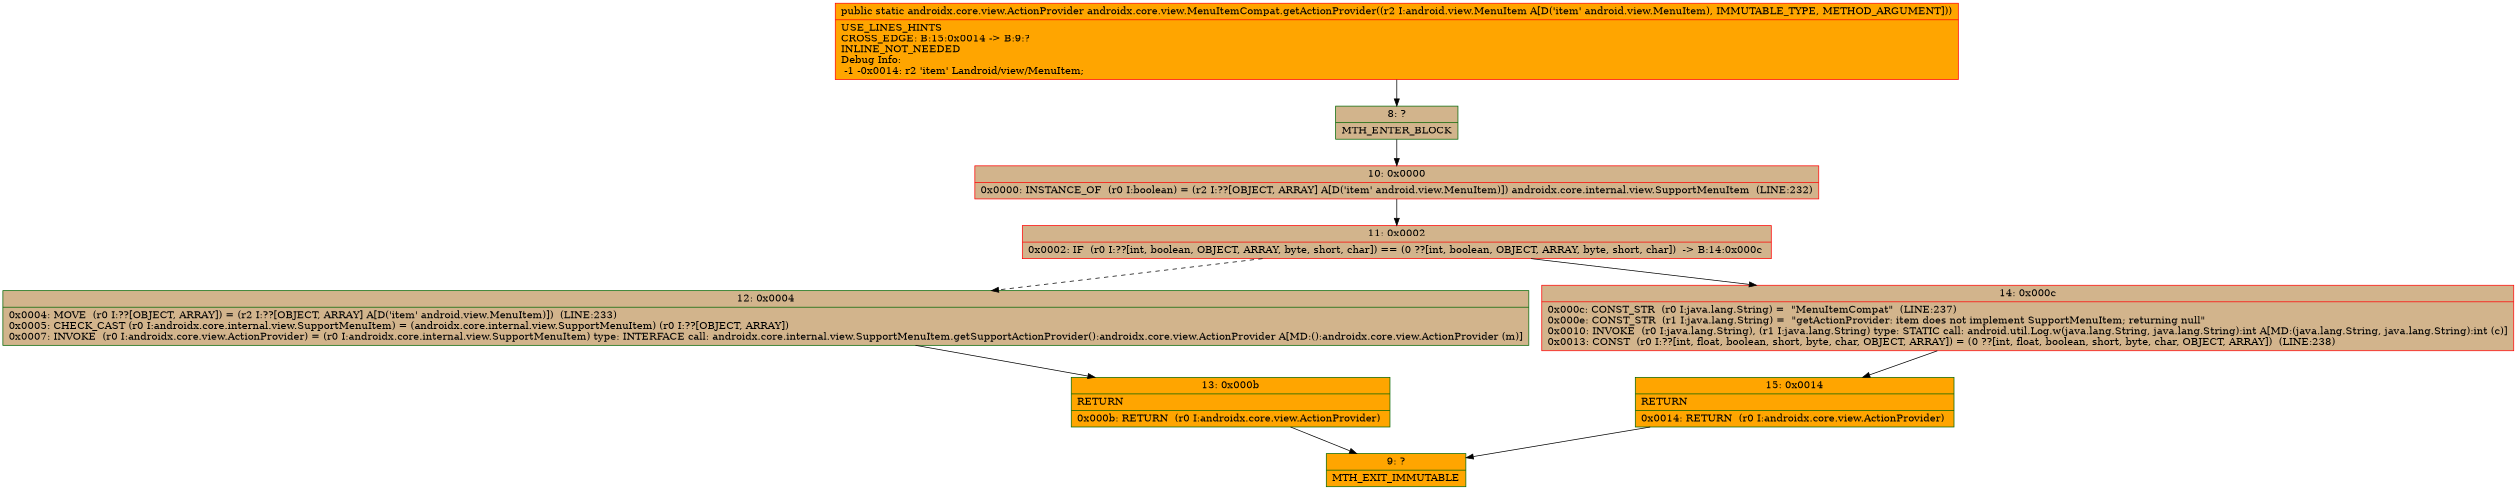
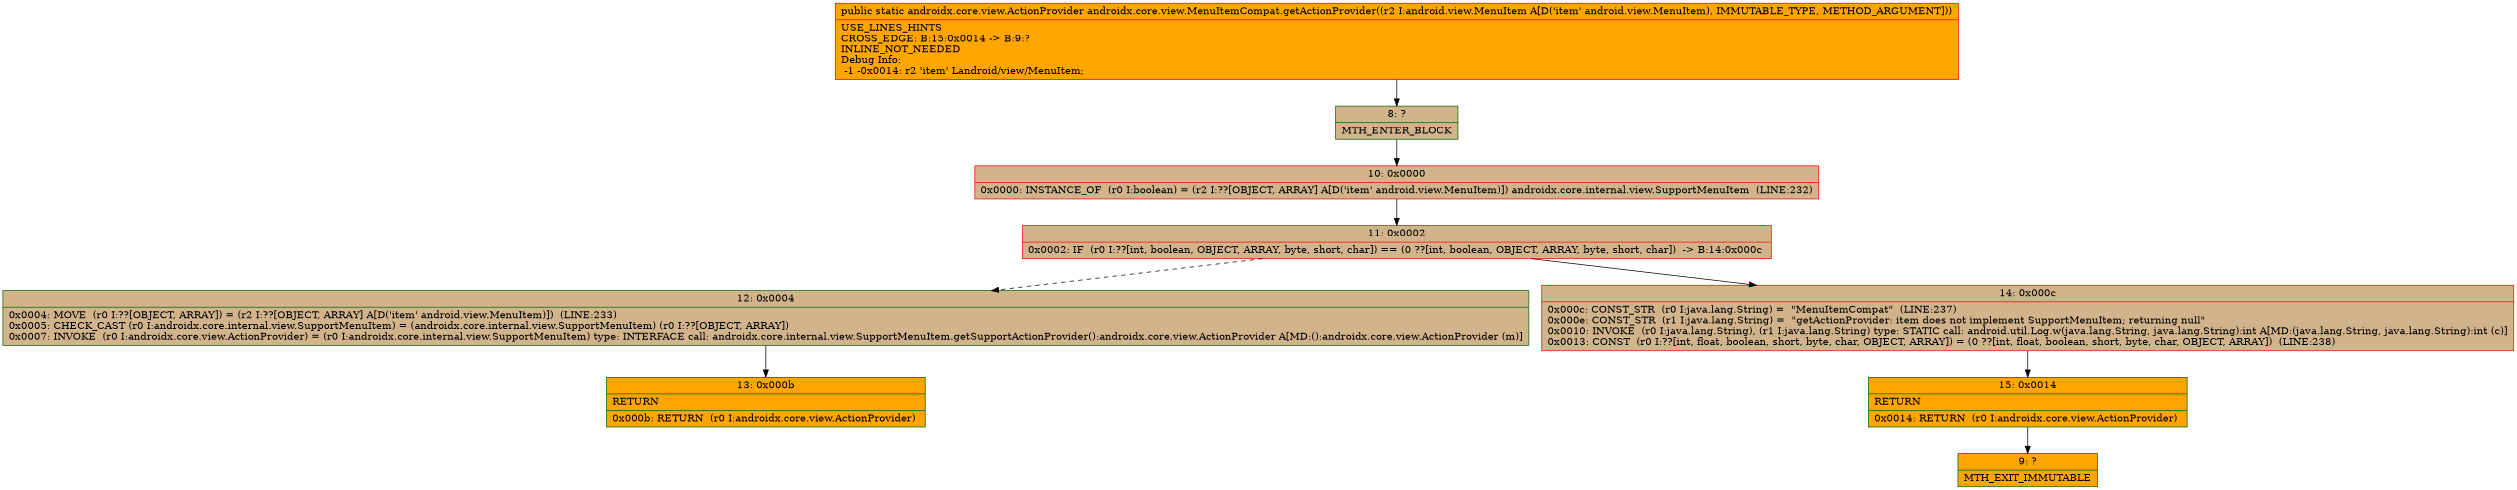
  digraph {
    node [color=darkgreen fillcolor=tan shape=record style=filled]
    n1 [label="{8\:\ ?|MTH_ENTER_BLOCK\l}"]
    n2 [color=red label="{10\:\ 0x0000|0x0000: INSTANCE_OF  (r0 I:boolean) = (r2 I:??[OBJECT, ARRAY] A[D('item' android.view.MenuItem)]) androidx.core.internal.view.SupportMenuItem  (LINE:232)\l}"]
    n3 [color=red label="{11\:\ 0x0002|0x0002: IF  (r0 I:??[int, boolean, OBJECT, ARRAY, byte, short, char]) == (0 ??[int, boolean, OBJECT, ARRAY, byte, short, char])  \-\> B:14:0x000c \l}"]
    n4 [label="{12\:\ 0x0004|0x0004: MOVE  (r0 I:??[OBJECT, ARRAY]) = (r2 I:??[OBJECT, ARRAY] A[D('item' android.view.MenuItem)])  (LINE:233)\l0x0005: CHECK_CAST (r0 I:androidx.core.internal.view.SupportMenuItem) = (androidx.core.internal.view.SupportMenuItem) (r0 I:??[OBJECT, ARRAY]) \l0x0007: INVOKE  (r0 I:androidx.core.view.ActionProvider) = (r0 I:androidx.core.internal.view.SupportMenuItem) type: INTERFACE call: androidx.core.internal.view.SupportMenuItem.getSupportActionProvider():androidx.core.view.ActionProvider A[MD:():androidx.core.view.ActionProvider (m)]\l}"]
    n5 [color=red label="{14\:\ 0x000c|0x000c: CONST_STR  (r0 I:java.lang.String) =  \"MenuItemCompat\"  (LINE:237)\l0x000e: CONST_STR  (r1 I:java.lang.String) =  \"getActionProvider: item does not implement SupportMenuItem; returning null\" \l0x0010: INVOKE  (r0 I:java.lang.String), (r1 I:java.lang.String) type: STATIC call: android.util.Log.w(java.lang.String, java.lang.String):int A[MD:(java.lang.String, java.lang.String):int (c)]\l0x0013: CONST  (r0 I:??[int, float, boolean, short, byte, char, OBJECT, ARRAY]) = (0 ??[int, float, boolean, short, byte, char, OBJECT, ARRAY])  (LINE:238)\l}"]
    n6 [fillcolor=orange label="{13\:\ 0x000b|RETURN\l|0x000b: RETURN  (r0 I:androidx.core.view.ActionProvider) \l}"]
    n7 [fillcolor=orange label="{15\:\ 0x0014|RETURN\l|0x0014: RETURN  (r0 I:androidx.core.view.ActionProvider) \l}"]
    n8 [fillcolor=orange label="{9\:\ ?|MTH_EXIT_IMMUTABLE\l}"]
    n9 [color=red fillcolor=orange label="{public static androidx.core.view.ActionProvider androidx.core.view.MenuItemCompat.getActionProvider((r2 I:android.view.MenuItem A[D('item' android.view.MenuItem), IMMUTABLE_TYPE, METHOD_ARGUMENT]))  | USE_LINES_HINTS\lCROSS_EDGE: B:15:0x0014 \-\> B:9:?\lINLINE_NOT_NEEDED\lDebug Info:\l  \-1 \-0x0014: r2 'item' Landroid\/view\/MenuItem;\l}"]
    n1 -> n2
    n2 -> n3
    n3 -> n4 [style=dashed]
    n3 -> n5
    n4 -> n6
    n5 -> n7
-   n6 -> n8
    n7 -> n8
    n9 -> n1
  }
